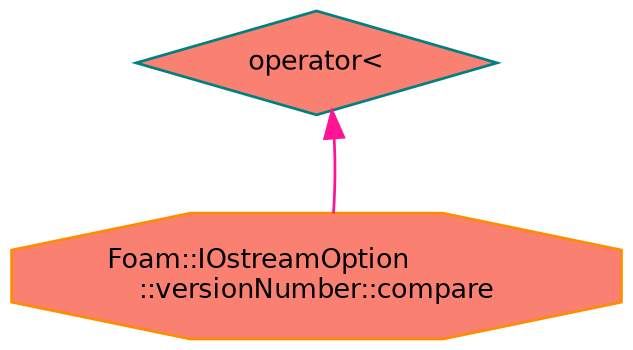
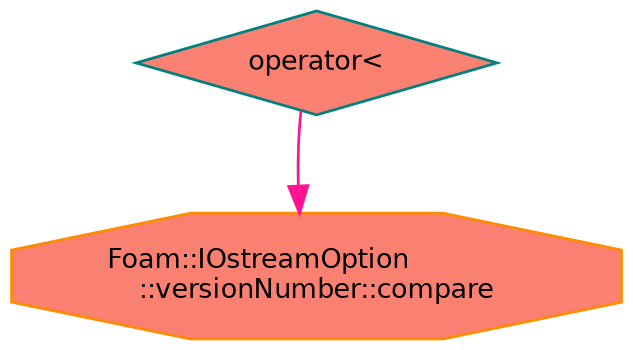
  digraph {
    rankdir=TB
    node [fillcolor=salmon fontname=Helvetica fontsize=10 style=filled]
    n1 [color=teal fontcolor=black height=0.2 label="operator\<" shape=diamond width=0.4]
    n2 [color=darkorange height=0.2 label="Foam::IOstreamOption\l::versionNumber::compare" shape=octagon width=0.4]
-   n2 -> n1 [color=deeppink fontname=Helvetica fontsize=10 labelfontname=Helvetica labelfontsize=10 style=solid]
+   n1 -> n2 [color=deeppink fontname=Helvetica fontsize=10 labelfontname=Helvetica labelfontsize=10 style=solid]
  }
